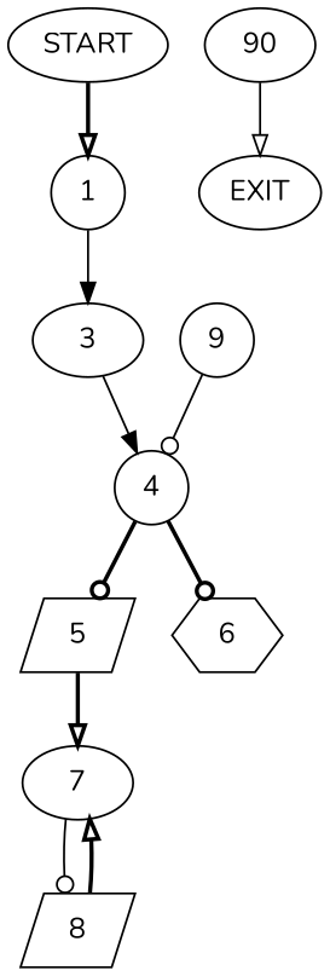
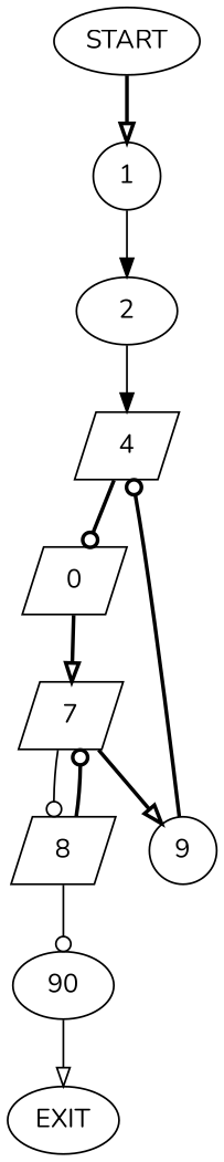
  digraph {
    fontname=Nunito
    node [fontname=Nunito shape=ellipse]
    edge [arrowhead=odot fontname=Nunito style=bold]
    n1 [label=START]
    1 [shape=circle]
-   3
+   3 [label=2]
    n4 [label=EXIT]
-   4 [shape=circle]
-   5 [shape=parallelogram]
-   6 [shape=hexagon]
-   7
+   4 [shape=parallelogram]
+   5 [shape=parallelogram label=0]
+   7 [shape=parallelogram]
    8 [shape=parallelogram]
    9 [shape=circle]
    n11 [label=90]
    n1 -> 1 [arrowhead=onormal]
    1 -> 3 [arrowhead=normal style=solid]
    3 -> 4 [arrowhead=normal style=solid]
    4 -> 5
-   4 -> 6
    5 -> 7 [arrowhead=onormal]
    7 -> 8 [style=solid]
-   8 -> 7 [arrowhead=onormal]
-   9 -> 4 [style=solid]
+   7 -> 9 [arrowhead=onormal]
+   8 -> 7
+   8 -> n11 [style=solid]
+   9 -> 4
    n11 -> n4 [arrowhead=onormal style=solid]
  }
